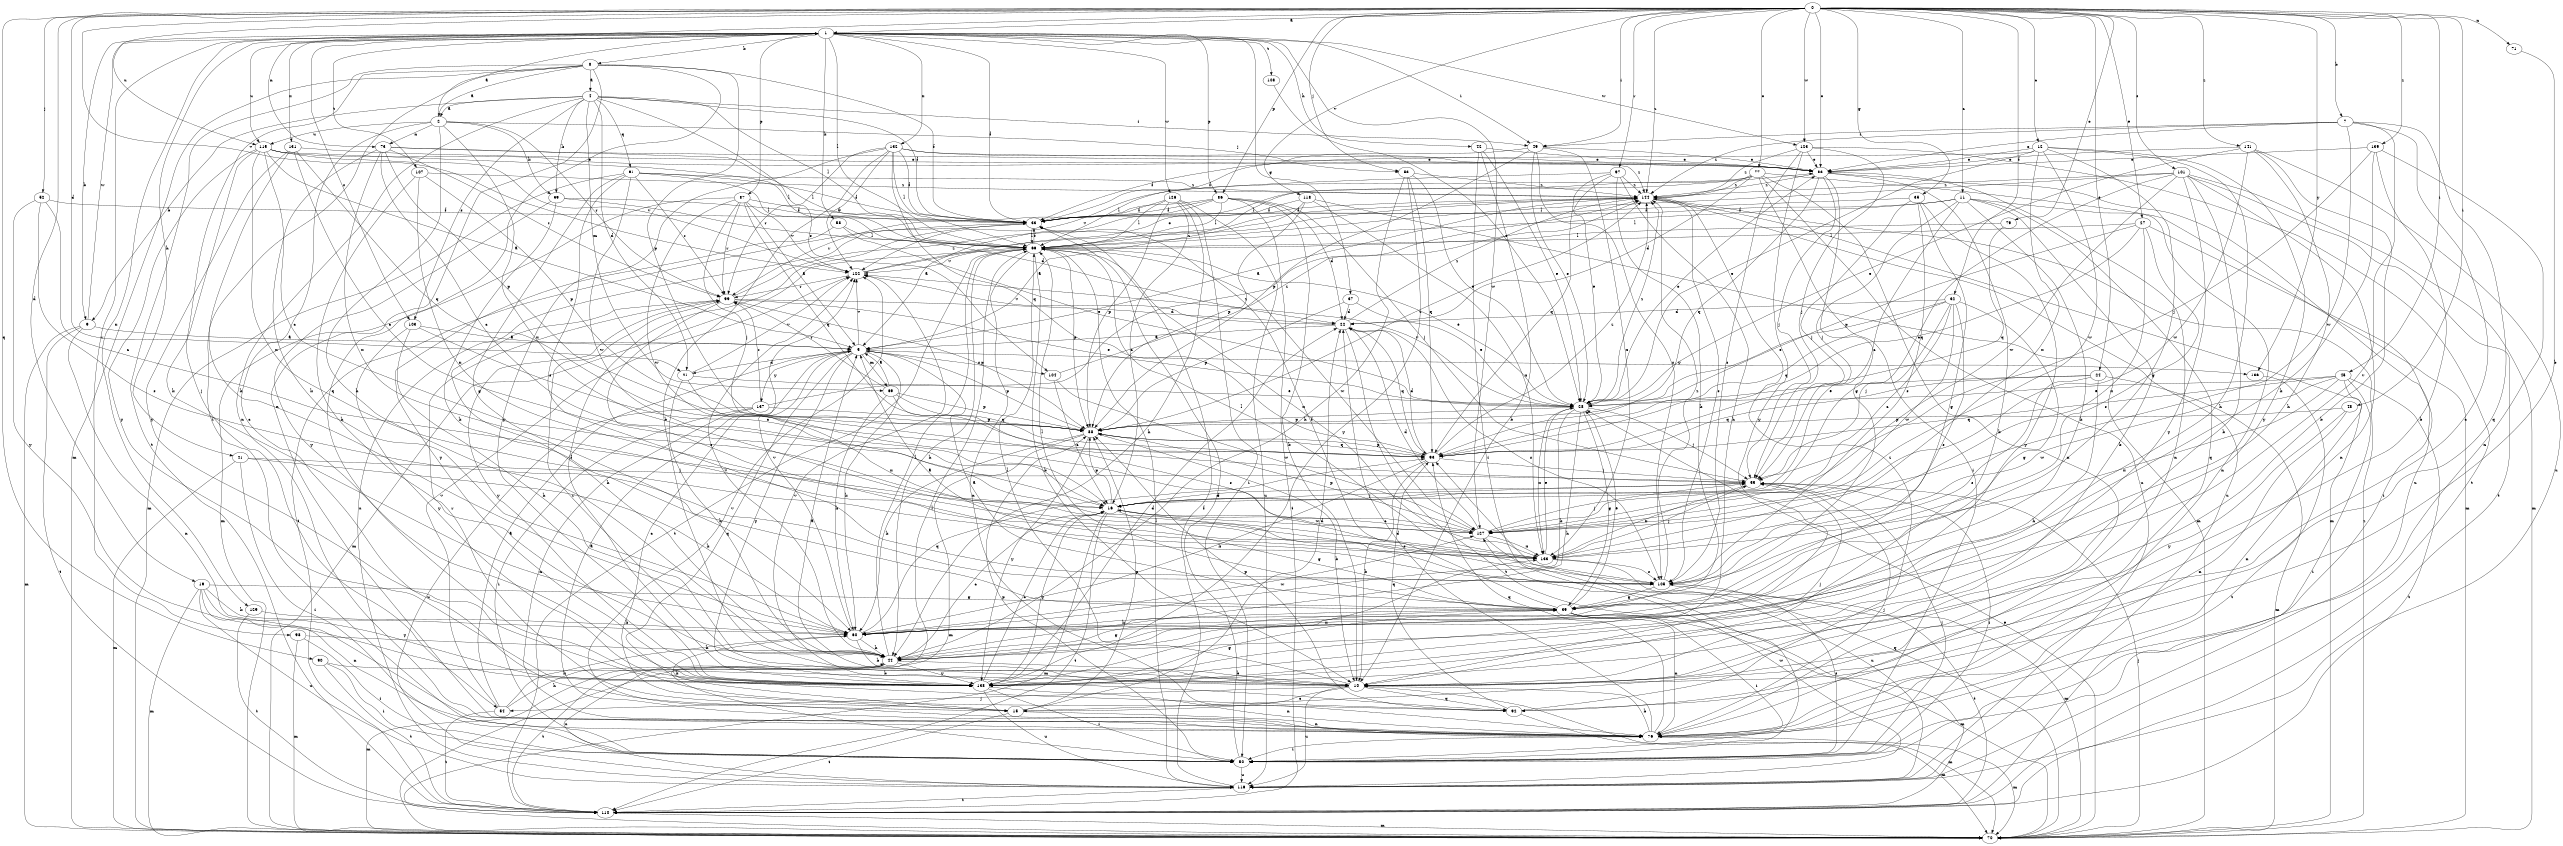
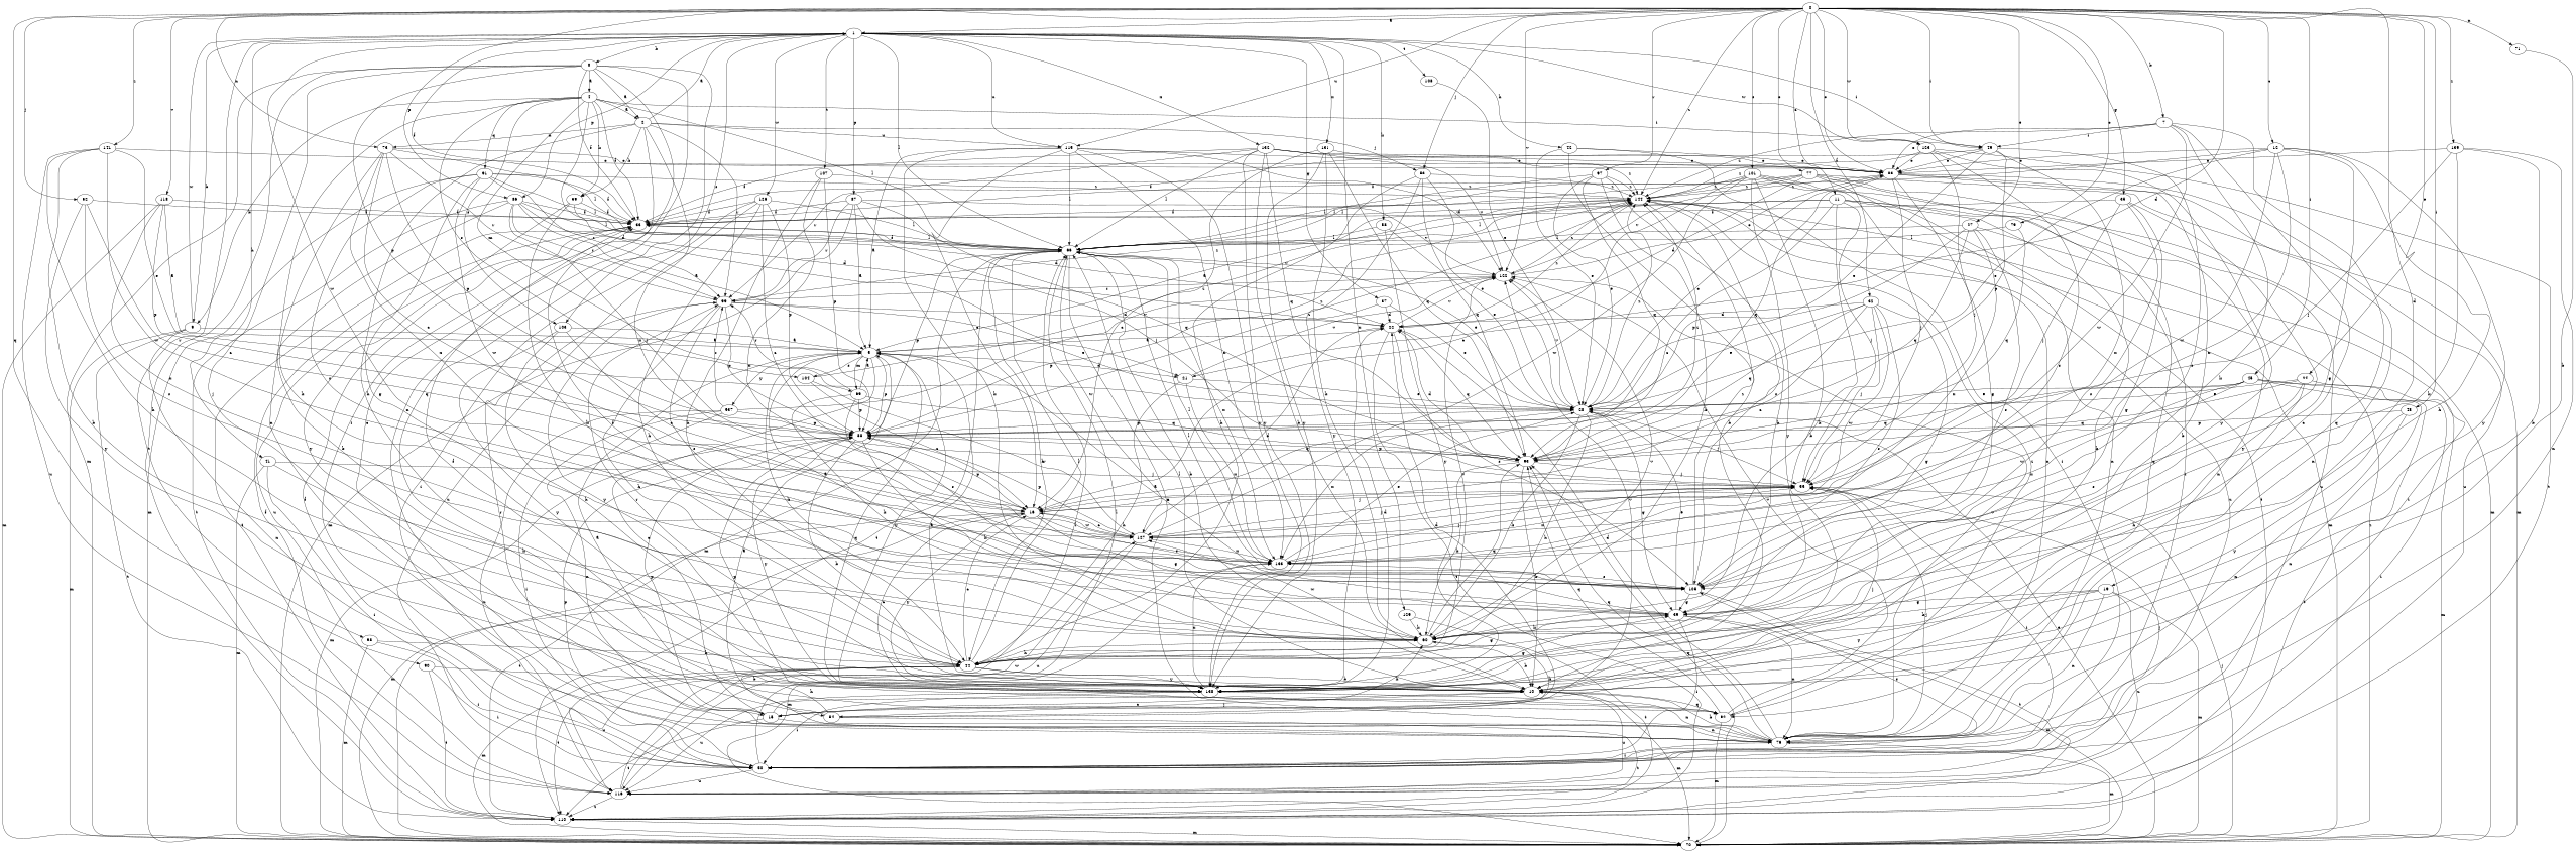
  strict digraph {
    0
    1
    7
    11
    12
    19
    n7 [label=21]
    24
    27
    32
    35
    45
    48
    49
    52
    53
    71
    73
    77
    79
    83
    86
    90
    97
    101
    115
    118
    122
    123
-   136
    139
    141
    144
    8
    9
    33
    37
    41
    42
    58
    66
    87
    98
    103
    107
    108
    126
    127
    129
    131
    132
    15
    60
    92
    76
    10
    55
    16
    44
    133
    138
    28
    39
    70
    116
    105
    93
    88
    50
    22
    110
    99
    5
    2
    4
    54
    59
    69
    91
    104
-   137
+   137 [label=537]
    0 -> 1 [label=a]
    0 -> 7 [label=b]
    0 -> 11 [label=c]
    0 -> 12 [label=c]
    0 -> 19 [label=d]
    0 -> n7 [label=d]
    0 -> 24 [label=e]
    0 -> 27 [label=e]
    0 -> 32 [label=f]
    0 -> 35 [label=g]
    0 -> 45 [label=i]
    0 -> 48 [label=i]
    0 -> 49 [label=i]
    0 -> 52 [label=j]
    0 -> 53 [label=j]
    0 -> 71 [label=n]
    0 -> 73 [label=n]
    0 -> 77 [label=o]
    0 -> 79 [label=o]
    0 -> 83 [label=o]
    0 -> 86 [label=p]
    0 -> 90 [label=q]
    0 -> 97 [label=r]
    0 -> 101 [label=s]
    0 -> 115 [label=u]
    0 -> 118 [label=v]
    0 -> 122 [label=v]
    0 -> 123 [label=w]
-   0 -> 136 [label=y]
    0 -> 139 [label=z]
    0 -> 141 [label=z]
    0 -> 144 [label=z]
    1 -> 49 [label=i]
    1 -> 86 [label=p]
    1 -> 115 [label=u]
    1 -> 123 [label=w]
    1 -> 8 [label=b]
    1 -> 9 [label=b]
    1 -> 33 [label=f]
    1 -> 37 [label=g]
    1 -> 41 [label=h]
    1 -> 42 [label=h]
    1 -> 58 [label=k]
    1 -> 66 [label=l]
    1 -> 87 [label=p]
    1 -> 98 [label=r]
    1 -> 103 [label=s]
    1 -> 107 [label=t]
    1 -> 108 [label=t]
    1 -> 126 [label=w]
    1 -> 127 [label=w]
    1 -> 129 [label=x]
    1 -> 131 [label=x]
    1 -> 132 [label=x]
    7 -> 49 [label=i]
    7 -> 83 [label=o]
    7 -> 144 [label=z]
    7 -> 127 [label=w]
    7 -> 15 [label=c]
-   7 -> 60 [label=v]
+   7 -> 60 [label=k]
    7 -> 92 [label=q]
    11 -> 33 [label=f]
    11 -> 66 [label=l]
    11 -> 60 [label=k]
    11 -> 92 [label=q]
    11 -> 76 [label=n]
    11 -> 10 [label=b]
    11 -> 55 [label=j]
    11 -> 16 [label=c]
    12 -> 83 [label=o]
    12 -> 33 [label=f]
    12 -> 127 [label=w]
    12 -> 44 [label=h]
    12 -> 133 [label=x]
    12 -> 138 [label=y]
    12 -> 28 [label=e]
    12 -> 39 [label=g]
    19 -> 60 [label=k]
    19 -> 76 [label=n]
    19 -> 138 [label=y]
    19 -> 39 [label=g]
    19 -> 70 [label=m]
    19 -> 116 [label=u]
    n7 -> 122 [label=v]
    n7 -> 44 [label=h]
    n7 -> 133 [label=x]
    n7 -> 28 [label=e]
    24 -> 44 [label=h]
    24 -> 28 [label=e]
    24 -> 70 [label=m]
    24 -> 105 [label=s]
    24 -> 93 [label=q]
    27 -> 66 [label=l]
    27 -> 133 [label=x]
    27 -> 105 [label=s]
    27 -> 93 [label=q]
    27 -> 88 [label=p]
    27 -> 50 [label=i]
    32 -> 127 [label=w]
    32 -> 55 [label=j]
    32 -> 16 [label=c]
    32 -> 28 [label=e]
    32 -> 39 [label=g]
    32 -> 105 [label=s]
    32 -> 93 [label=q]
    32 -> 22 [label=d]
    35 -> 33 [label=f]
    35 -> 55 [label=j]
    35 -> 138 [label=y]
    35 -> 39 [label=g]
    35 -> 105 [label=s]
    45 -> 127 [label=w]
    45 -> 76 [label=n]
    45 -> 133 [label=x]
    45 -> 28 [label=e]
    45 -> 93 [label=q]
    45 -> 50 [label=i]
    45 -> 110 [label=t]
    48 -> 76 [label=n]
    48 -> 138 [label=y]
    48 -> 88 [label=p]
    49 -> 83 [label=o]
    49 -> 33 [label=f]
    49 -> 133 [label=x]
    49 -> 28 [label=e]
    49 -> 105 [label=s]
    49 -> 88 [label=p]
    52 -> 33 [label=f]
    52 -> 16 [label=c]
    52 -> 138 [label=y]
    52 -> 105 [label=s]
    53 -> 144 [label=z]
    53 -> 44 [label=h]
    53 -> 138 [label=y]
    53 -> 28 [label=e]
    53 -> 93 [label=q]
    71 -> 10 [label=b]
    73 -> 83 [label=o]
    73 -> 66 [label=l]
    73 -> 60 [label=k]
    73 -> 16 [label=c]
    73 -> 133 [label=x]
    73 -> 88 [label=p]
    73 -> 99 [label=r]
    77 -> 122 [label=v]
    77 -> 144 [label=z]
    77 -> 66 [label=l]
    77 -> 76 [label=n]
    77 -> 70 [label=m]
    77 -> 116 [label=u]
    77 -> 50 [label=i]
    77 -> 22 [label=d]
    79 -> 66 [label=l]
    79 -> 93 [label=q]
    83 -> 144 [label=z]
    83 -> 76 [label=n]
    83 -> 10 [label=b]
    83 -> 55 [label=j]
    83 -> 39 [label=g]
    83 -> 116 [label=u]
    83 -> 93 [label=q]
    86 -> 33 [label=f]
    86 -> 66 [label=l]
    86 -> 10 [label=b]
    86 -> 55 [label=j]
    86 -> 22 [label=d]
    86 -> 110 [label=t]
    86 -> 99 [label=r]
    86 -> 5 [label=a]
    90 -> 10 [label=b]
    90 -> 50 [label=i]
    90 -> 110 [label=t]
    97 -> 144 [label=z]
    97 -> 66 [label=l]
    97 -> 60 [label=k]
    97 -> 44 [label=h]
    97 -> 28 [label=e]
    97 -> 93 [label=q]
    101 -> 144 [label=z]
    101 -> 66 [label=l]
    101 -> 127 [label=w]
    101 -> 76 [label=n]
    101 -> 10 [label=b]
    101 -> 16 [label=c]
    101 -> 138 [label=y]
    101 -> 70 [label=m]
    101 -> 110 [label=t]
    115 -> 83 [label=o]
    115 -> 122 [label=v]
    115 -> 66 [label=l]
    115 -> 60 [label=k]
    115 -> 16 [label=c]
    115 -> 133 [label=x]
    115 -> 138 [label=y]
    115 -> 5 [label=a]
    118 -> 33 [label=f]
    118 -> 133 [label=x]
    118 -> 70 [label=m]
    118 -> 88 [label=p]
    118 -> 5 [label=a]
    122 -> 83 [label=o]
    122 -> 144 [label=z]
    122 -> 99 [label=r]
    123 -> 83 [label=o]
    123 -> 144 [label=z]
    123 -> 55 [label=j]
    123 -> 138 [label=y]
    123 -> 105 [label=s]
    123 -> 110 [label=t]
-   136 -> 110 [label=t]
    139 -> 83 [label=o]
    139 -> 60 [label=k]
    139 -> 76 [label=n]
    139 -> 10 [label=b]
    139 -> 55 [label=j]
    141 -> 83 [label=o]
    141 -> 127 [label=w]
    141 -> 10 [label=b]
    141 -> 44 [label=h]
    141 -> 28 [label=e]
    141 -> 116 [label=u]
    144 -> 33 [label=f]
    144 -> 70 [label=m]
    144 -> 116 [label=u]
    144 -> 105 [label=s]
    144 -> 5 [label=a]
    8 -> 33 [label=f]
    8 -> 92 [label=q]
    8 -> 76 [label=n]
    8 -> 70 [label=m]
    8 -> 88 [label=p]
    8 -> 50 [label=i]
    8 -> 110 [label=t]
    8 -> 2 [label=a]
    8 -> 4 [label=a]
    8 -> 54 [label=j]
    9 -> 1 [label=w]
    9 -> 76 [label=n]
    9 -> 70 [label=m]
    9 -> 110 [label=t]
    9 -> 5 [label=a]
    33 -> 66 [label=l]
    33 -> 116 [label=u]
    33 -> 110 [label=t]
    37 -> 28 [label=e]
    37 -> 88 [label=p]
    37 -> 22 [label=d]
    41 -> 60 [label=k]
    41 -> 55 [label=j]
    41 -> 70 [label=m]
    41 -> 50 [label=i]
    42 -> 83 [label=o]
    42 -> 10 [label=b]
    42 -> 28 [label=e]
    42 -> 50 [label=i]
    58 -> 66 [label=l]
    58 -> 138 [label=y]
    58 -> 28 [label=e]
    66 -> 122 [label=v]
    66 -> 33 [label=f]
    66 -> 127 [label=w]
    66 -> 76 [label=n]
    66 -> 10 [label=b]
    66 -> 44 [label=h]
    66 -> 133 [label=x]
    66 -> 28 [label=e]
    66 -> 70 [label=m]
    66 -> 88 [label=p]
    66 -> 110 [label=t]
    87 -> 122 [label=v]
    87 -> 33 [label=f]
-   87 -> 127 [label=w]
    87 -> 55 [label=j]
    87 -> 70 [label=m]
    87 -> 93 [label=q]
    87 -> 99 [label=r]
    87 -> 5 [label=a]
    98 -> 44 [label=h]
    98 -> 70 [label=m]
    98 -> 50 [label=i]
    103 -> 16 [label=c]
    103 -> 44 [label=h]
    103 -> 138 [label=y]
    103 -> 5 [label=a]
    107 -> 144 [label=z]
    107 -> 44 [label=h]
    107 -> 133 [label=x]
    107 -> 88 [label=p]
    108 -> 28 [label=e]
    126 -> 33 [label=f]
    126 -> 66 [label=l]
    126 -> 16 [label=c]
    126 -> 44 [label=h]
    126 -> 116 [label=u]
    126 -> 88 [label=p]
    126 -> 50 [label=i]
    127 -> 55 [label=j]
    127 -> 16 [label=c]
    127 -> 133 [label=x]
    127 -> 116 [label=u]
    127 -> 88 [label=p]
    127 -> 22 [label=d]
    129 -> 60 [label=k]
    129 -> 110 [label=t]
    131 -> 83 [label=o]
    131 -> 60 [label=k]
    131 -> 16 [label=c]
    131 -> 138 [label=y]
    131 -> 93 [label=q]
    132 -> 83 [label=o]
    132 -> 122 [label=v]
    132 -> 144 [label=z]
    132 -> 33 [label=f]
    132 -> 66 [label=l]
    132 -> 10 [label=b]
    132 -> 138 [label=y]
    132 -> 93 [label=q]
    132 -> 99 [label=r]
    15 -> 60 [label=k]
    15 -> 76 [label=n]
    15 -> 88 [label=p]
    15 -> 22 [label=d]
    15 -> 110 [label=t]
    15 -> 99 [label=r]
    60 -> 122 [label=v]
    60 -> 127 [label=w]
    60 -> 10 [label=b]
    60 -> 44 [label=h]
    60 -> 93 [label=q]
    92 -> 122 [label=v]
    92 -> 144 [label=z]
    92 -> 70 [label=m]
    92 -> 93 [label=q]
    92 -> 88 [label=p]
    76 -> 122 [label=v]
    76 -> 10 [label=b]
    76 -> 55 [label=j]
    76 -> 70 [label=m]
    76 -> 93 [label=q]
    76 -> 50 [label=i]
    76 -> 22 [label=d]
    76 -> 5 [label=a]
    10 -> 66 [label=l]
    10 -> 15 [label=c]
    10 -> 92 [label=q]
    10 -> 55 [label=j]
    10 -> 70 [label=m]
    10 -> 116 [label=u]
    10 -> 99 [label=r]
    10 -> 5 [label=a]
    10 -> 54 [label=j]
    55 -> 16 [label=c]
    55 -> 133 [label=x]
    55 -> 50 [label=i]
    16 -> 127 [label=w]
    16 -> 55 [label=j]
    16 -> 138 [label=y]
    16 -> 39 [label=g]
    16 -> 70 [label=m]
    16 -> 105 [label=s]
    16 -> 88 [label=p]
    16 -> 110 [label=t]
    44 -> 122 [label=v]
    44 -> 66 [label=l]
    44 -> 10 [label=b]
    44 -> 16 [label=c]
    44 -> 138 [label=y]
    44 -> 39 [label=g]
    44 -> 70 [label=m]
    44 -> 116 [label=u]
    44 -> 110 [label=t]
    133 -> 66 [label=l]
    133 -> 55 [label=j]
    133 -> 28 [label=e]
    133 -> 70 [label=m]
    133 -> 105 [label=s]
    138 -> 33 [label=f]
    138 -> 76 [label=n]
    138 -> 16 [label=c]
    138 -> 133 [label=x]
    138 -> 39 [label=g]
    138 -> 116 [label=u]
    138 -> 50 [label=i]
    138 -> 22 [label=d]
    28 -> 83 [label=o]
    28 -> 122 [label=v]
    28 -> 144 [label=z]
    28 -> 60 [label=k]
    28 -> 55 [label=j]
    28 -> 44 [label=h]
    28 -> 133 [label=x]
    28 -> 39 [label=g]
    28 -> 88 [label=p]
    39 -> 33 [label=f]
    39 -> 66 [label=l]
    39 -> 60 [label=k]
    39 -> 76 [label=n]
    39 -> 28 [label=e]
    39 -> 70 [label=m]
    39 -> 50 [label=i]
    39 -> 5 [label=a]
    70 -> 144 [label=z]
    70 -> 55 [label=j]
    70 -> 28 [label=e]
    70 -> 93 [label=q]
    116 -> 33 [label=f]
    116 -> 66 [label=l]
    116 -> 127 [label=w]
    116 -> 110 [label=t]
    105 -> 144 [label=z]
    105 -> 39 [label=g]
    105 -> 110 [label=t]
    105 -> 5 [label=a]
    93 -> 144 [label=z]
    93 -> 60 [label=k]
    93 -> 10 [label=b]
    93 -> 55 [label=j]
    93 -> 88 [label=p]
    93 -> 22 [label=d]
    88 -> 144 [label=z]
    88 -> 60 [label=k]
    88 -> 10 [label=b]
    88 -> 138 [label=y]
    88 -> 70 [label=m]
    88 -> 93 [label=q]
    50 -> 33 [label=f]
    50 -> 66 [label=l]
    50 -> 55 [label=j]
    50 -> 116 [label=u]
    50 -> 105 [label=s]
    50 -> 88 [label=p]
    22 -> 122 [label=v]
    22 -> 144 [label=z]
    22 -> 105 [label=s]
    22 -> 93 [label=q]
    22 -> 110 [label=t]
    22 -> 5 [label=a]
    110 -> 70 [label=m]
    99 -> 144 [label=z]
    99 -> 44 [label=h]
    99 -> 138 [label=y]
    99 -> 28 [label=e]
    99 -> 105 [label=s]
    99 -> 88 [label=p]
    99 -> 22 [label=d]
    5 -> n7 [label=d]
    5 -> 122 [label=v]
-   5 -> 136 [label=y]
    5 -> 15 [label=c]
    5 -> 60 [label=k]
    5 -> 92 [label=q]
    5 -> 138 [label=y]
    5 -> 88 [label=p]
    5 -> 69 [label=m]
    5 -> 104 [label=s]
    5 -> 137 [label=y]
    2 -> 1 [label=a]
    2 -> 53 [label=j]
    2 -> 73 [label=n]
    2 -> 115 [label=u]
    2 -> 15 [label=c]
    2 -> 44 [label=h]
    2 -> 133 [label=x]
    2 -> 99 [label=r]
    2 -> 59 [label=k]
    4 -> n7 [label=d]
    4 -> 49 [label=i]
    4 -> 9 [label=b]
    4 -> 33 [label=f]
    4 -> 66 [label=l]
    4 -> 103 [label=s]
    4 -> 76 [label=n]
    4 -> 2 [label=a]
    4 -> 59 [label=k]
    4 -> 69 [label=m]
    4 -> 91 [label=q]
    4 -> 104 [label=s]
    54 -> 122 [label=v]
    54 -> 60 [label=k]
    54 -> 44 [label=h]
    54 -> 110 [label=t]
    54 -> 5 [label=a]
    59 -> 33 [label=f]
    59 -> 60 [label=k]
    59 -> 138 [label=y]
    59 -> 22 [label=d]
    69 -> 60 [label=k]
    69 -> 105 [label=s]
    69 -> 93 [label=q]
    69 -> 88 [label=p]
    69 -> 99 [label=r]
    69 -> 5 [label=a]
    91 -> 144 [label=z]
    91 -> 33 [label=f]
    91 -> 66 [label=l]
    91 -> 127 [label=w]
    91 -> 39 [label=g]
    91 -> 70 [label=m]
    91 -> 105 [label=s]
    91 -> 99 [label=r]
    104 -> 144 [label=z]
    104 -> 127 [label=w]
    104 -> 16 [label=c]
    137 -> 144 [label=z]
    137 -> 76 [label=n]
    137 -> 116 [label=u]
    137 -> 88 [label=p]
    137 -> 50 [label=i]
    137 -> 99 [label=r]
  }
